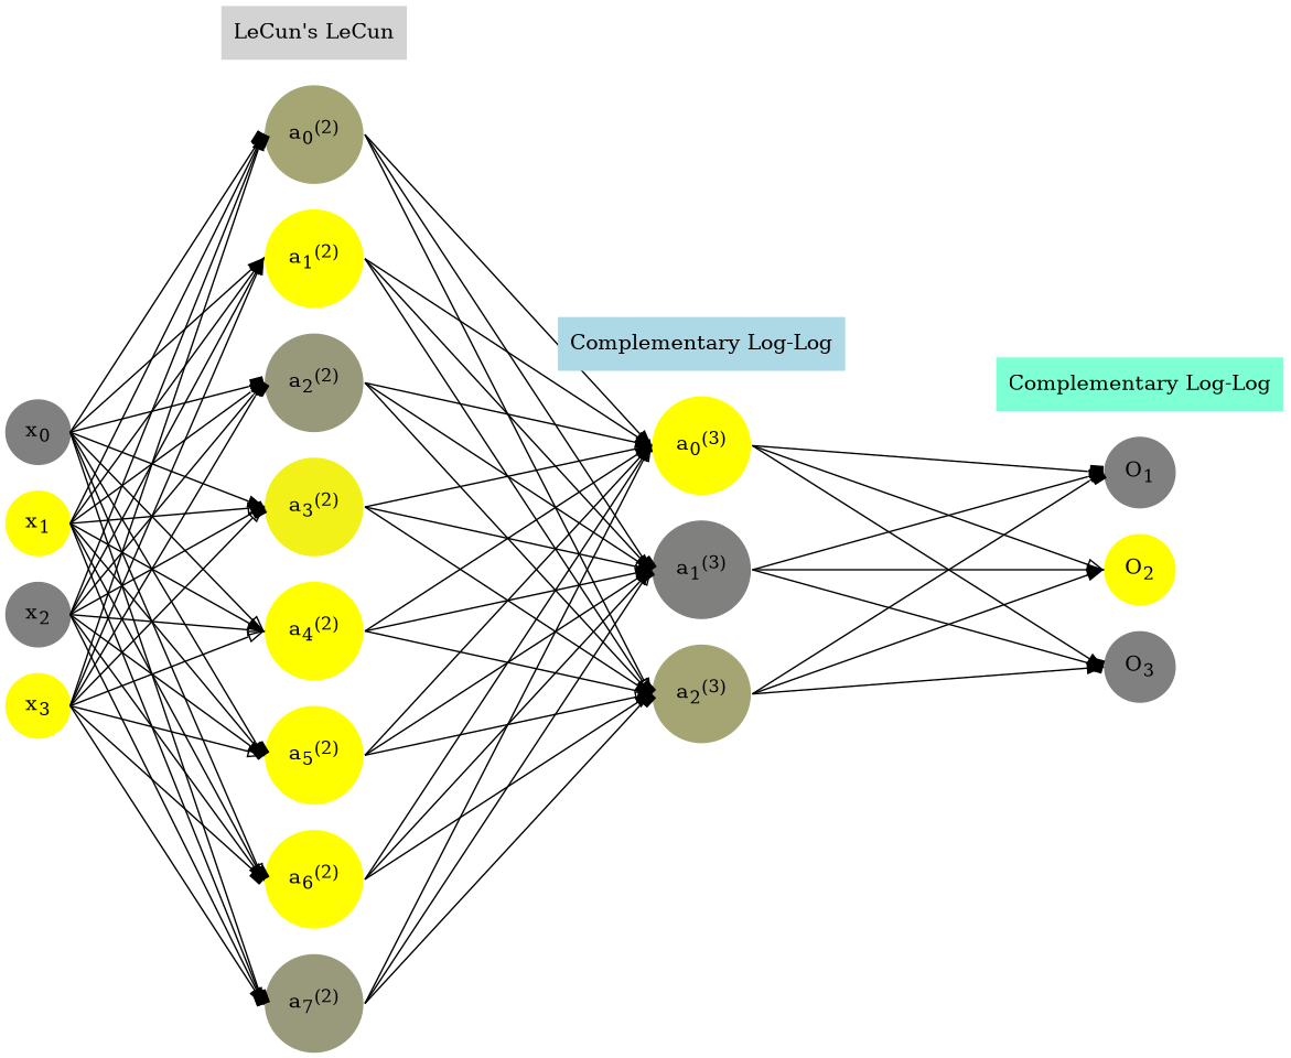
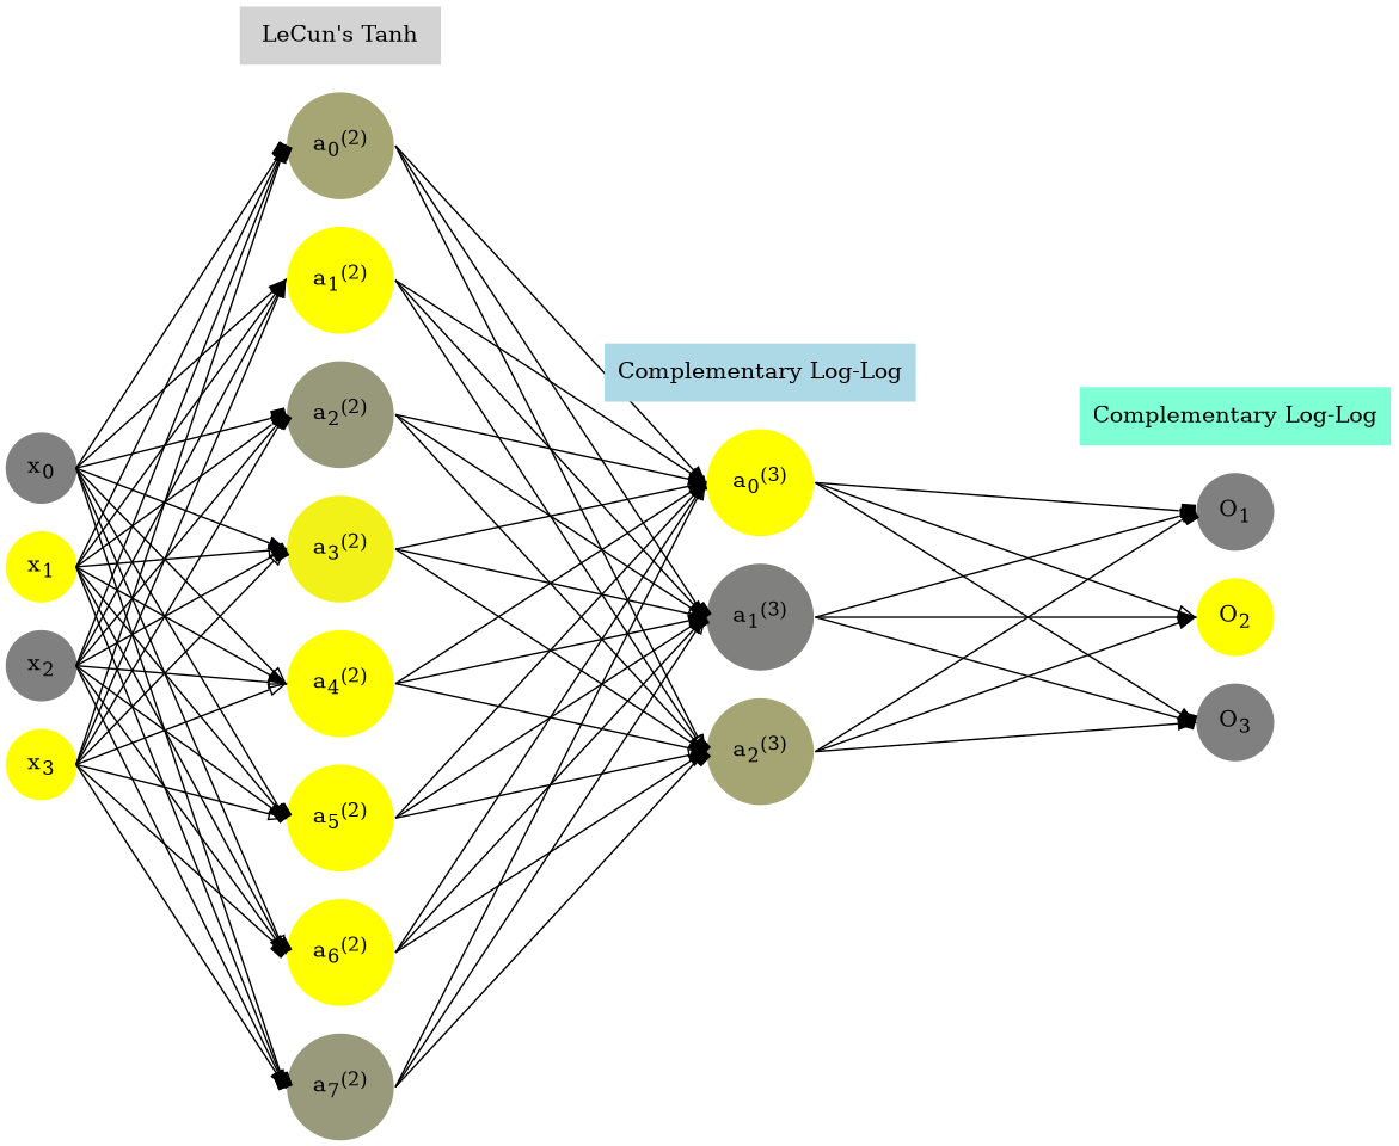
  digraph {
    rankdir=LR
    ranksep=1.4
    splines=false
    node [color="0.1667, 0.0, 0.5" fillcolor="0.1667, 0.0, 0.5" shape=circle style=filled]
    edge [headport=w style=solid tailport=e arrowhead=box]
    n1 [label=<x<sub>0</sub>>]
    n2 [color="0.1667, 1.0, 1.0" fillcolor="0.1667, 1.0, 1.0" label=<x<sub>1</sub>>]
    n3 [label=<x<sub>2</sub>>]
    n4 [color="0.1667, 1.0, 1.0" fillcolor="0.1667, 1.0, 1.0" label=<x<sub>3</sub>>]
    n5 [color="0.1667, 0.303990, 0.651995" fillcolor="0.1667, 0.303990, 0.651995" label=<a<sub>0</sub><sup>(2)</sup>>]
    n6 [color="0.1667, 1.672185, 1.336092" fillcolor="0.1667, 1.672185, 1.336092" label=<a<sub>1</sub><sup>(2)</sup>>]
    n7 [color="0.1667, 0.192369, 0.596184" fillcolor="0.1667, 0.192369, 0.596184" label=<a<sub>2</sub><sup>(2)</sup>>]
    n8 [color="0.1667, 0.894856, 0.947428" fillcolor="0.1667, 0.894856, 0.947428" label=<a<sub>3</sub><sup>(2)</sup>>]
    n9 [color="0.1667, 1.507525, 1.253762" fillcolor="0.1667, 1.507525, 1.253762" label=<a<sub>4</sub><sup>(2)</sup>>]
    n10 [color="0.1667, 1.170293, 1.085147" fillcolor="0.1667, 1.170293, 1.085147" label=<a<sub>5</sub><sup>(2)</sup>>]
    n11 [color="0.1667, 1.606496, 1.303248" fillcolor="0.1667, 1.606496, 1.303248" label=<a<sub>6</sub><sup>(2)</sup>>]
    n12 [color="0.1667, 0.196976, 0.598488" fillcolor="0.1667, 0.196976, 0.598488" label=<a<sub>7</sub><sup>(2)</sup>>]
    n13 [color="0.1667, 0.999711, 0.999855" fillcolor="0.1667, 0.999711, 0.999855" label=<a<sub>0</sub><sup>(3)</sup>>]
    n14 [color="0.1667, 0.000004, 0.500002" fillcolor="0.1667, 0.000004, 0.500002" label=<a<sub>1</sub><sup>(3)</sup>>]
    n15 [color="0.1667, 0.295868, 0.647934" fillcolor="0.1667, 0.295868, 0.647934" label=<a<sub>2</sub><sup>(3)</sup>>]
    n16 [label=<O<sub>1</sub>>]
    n17 [color="0.1667, 1.0, 1.0" fillcolor="0.1667, 1.0, 1.0" label=<O<sub>2</sub>>]
    n18 [label=<O<sub>3</sub>>]
-   n19 [label="LeCun's LeCun" shape=plaintext fillcolor=lightgrey color=darkorange]
+   n19 [label="LeCun's Tanh" shape=plaintext fillcolor=lightgrey color=darkorange]
    n20 [label="Complementary Log-Log" shape=plaintext fillcolor=lightblue color=darkorange]
    n21 [label="Complementary Log-Log" shape=plaintext fillcolor=aquamarine color=darkgreen]
    subgraph sub_1 {
      n1
    }
    subgraph sub_2 {
      n2
    }
    subgraph sub_3 {
      n3
    }
    subgraph sub_4 {
      n4
    }
    subgraph sub_5 {
      n5
    }
    subgraph sub_6 {
      n6
    }
    subgraph sub_7 {
      n7
    }
    subgraph sub_8 {
      n8
    }
    subgraph sub_9 {
      n9
    }
    subgraph sub_10 {
      n10
    }
    subgraph sub_11 {
      n11
    }
    subgraph sub_12 {
      n12
    }
    subgraph sub_13 {
      n13
    }
    subgraph sub_14 {
      n14
    }
    subgraph sub_15 {
      n15
    }
    subgraph sub_16 {
      n16
    }
    subgraph sub_17 {
      n17
    }
    subgraph sub_18 {
      n18
    }
    subgraph sub_19 {
      rank=same
      n1
      n2
      n3
      n4
    }
    subgraph sub_20 {
      rank=same
      n5
      n6
      n7
      n8
      n9
      n10
      n11
      n12
    }
    subgraph sub_21 {
      rank=same
      n13
      n14
      n15
    }
    subgraph sub_22 {
      rank=same
      n16
      n17
      n18
    }
    subgraph sub_23 {
      rank=same
      n5
      n19
    }
    subgraph sub_24 {
      rank=same
      n13
      n20
    }
    subgraph sub_25 {
      rank=same
      n16
      n21
    }
    n1 -> n2 [style=invis arrowhead=""]
    n1 -> n5
    n1 -> n6 [arrowhead=normal]
    n1 -> n7
    n1 -> n8 [arrowhead=normal]
    n1 -> n9 [arrowhead=onormal]
    n1 -> n10
    n1 -> n11 [arrowhead=onormal]
    n1 -> n12
    n2 -> n3 [style=invis arrowhead=""]
    n2 -> n5
    n2 -> n6 [arrowhead=normal]
    n2 -> n7
    n2 -> n8 [arrowhead=onormal]
    n2 -> n9 [arrowhead=normal]
    n2 -> n10
    n2 -> n11
    n2 -> n12
    n3 -> n4 [style=invis arrowhead=""]
    n3 -> n5
    n3 -> n6 [arrowhead=normal]
    n3 -> n7
    n3 -> n8
    n3 -> n9 [arrowhead=onormal]
    n3 -> n10 [arrowhead=normal]
    n3 -> n11 [arrowhead=normal]
    n3 -> n12 [arrowhead=normal]
    n4 -> n5 [arrowhead=normal]
    n4 -> n6 [arrowhead=normal]
    n4 -> n7
    n4 -> n8 [arrowhead=onormal]
    n4 -> n9 [arrowhead=onormal]
    n4 -> n10 [arrowhead=onormal]
    n4 -> n11
    n4 -> n12 [arrowhead=onormal]
    n5 -> n6 [style=invis arrowhead=""]
    n5 -> n13 [arrowhead=normal]
    n5 -> n14
    n5 -> n15 [arrowhead=onormal]
    n6 -> n7 [style=invis arrowhead=""]
    n6 -> n13 [arrowhead=onormal]
    n6 -> n14 [arrowhead=normal]
    n6 -> n15 [arrowhead=onormal]
    n7 -> n8 [style=invis arrowhead=""]
    n7 -> n13 [arrowhead=normal]
    n7 -> n14 [arrowhead=onormal]
    n7 -> n15
    n8 -> n9 [style=invis arrowhead=""]
    n8 -> n13
    n8 -> n14
    n8 -> n15 [arrowhead=normal]
    n9 -> n10 [style=invis arrowhead=""]
    n9 -> n13 [arrowhead=normal]
    n9 -> n14 [arrowhead=normal]
    n9 -> n15
    n10 -> n11 [style=invis arrowhead=""]
    n10 -> n13 [arrowhead=onormal]
    n10 -> n14
    n10 -> n15 [arrowhead=onormal]
    n11 -> n12 [style=invis arrowhead=""]
    n11 -> n13 [arrowhead=normal]
    n11 -> n14 [arrowhead=normal]
    n11 -> n15 [arrowhead=normal]
    n12 -> n13 [arrowhead=onormal]
    n12 -> n14 [arrowhead=onormal]
    n12 -> n15
    n13 -> n14 [style=invis arrowhead=""]
    n13 -> n16
    n13 -> n17 [arrowhead=onormal]
    n13 -> n18 [arrowhead=normal]
    n14 -> n15 [style=invis arrowhead=""]
    n14 -> n16
    n14 -> n17 [arrowhead=normal]
    n14 -> n18
    n15 -> n16
    n15 -> n17 [arrowhead=normal]
    n15 -> n18 [arrowhead=normal]
    n16 -> n17 [style=invis arrowhead=""]
    n17 -> n18 [style=invis arrowhead=""]
    n19 -> n5 [style=invis arrowhead=""]
    n20 -> n13 [style=invis arrowhead=""]
    n21 -> n16 [style=invis arrowhead=""]
  }
